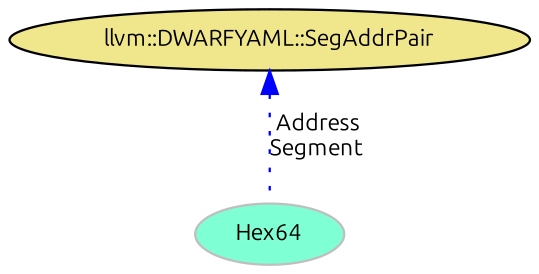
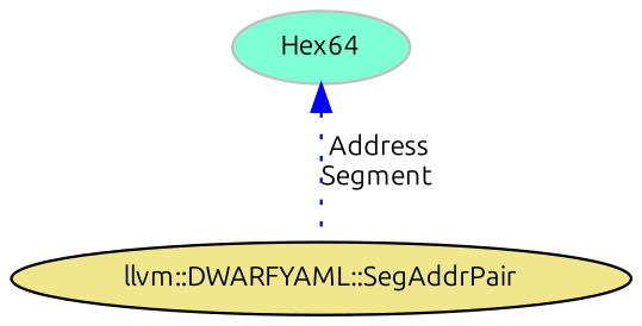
  digraph {
    fontname=Ubuntu
    node [fontname=Ubuntu fontsize=10 shape=ellipse style=filled]
    n1 [color=black fillcolor=khaki fontcolor=black height=0.2 label="llvm::DWARFYAML::SegAddrPair" width=0.4]
    n2 [color=grey75 height=0.2 label=Hex64 width=0.4 fillcolor=aquamarine]
-   n1 -> n2 [color=blue dir=back fontname=Ubuntu fontsize=10 label=" Address\nSegment" labelfontname=Helvetica labelfontsize=10 style=dotted]
+   n2 -> n1 [color=blue dir=back fontname=Ubuntu fontsize=10 label=" Address\nSegment" labelfontname=Helvetica labelfontsize=10 style=dotted]
  }
